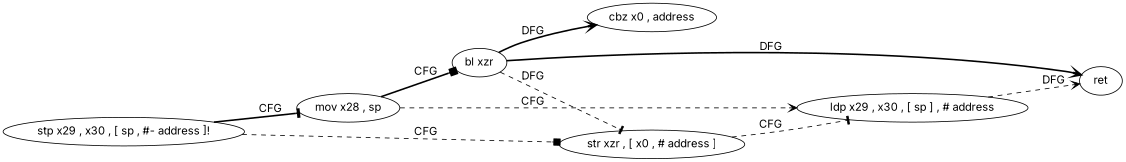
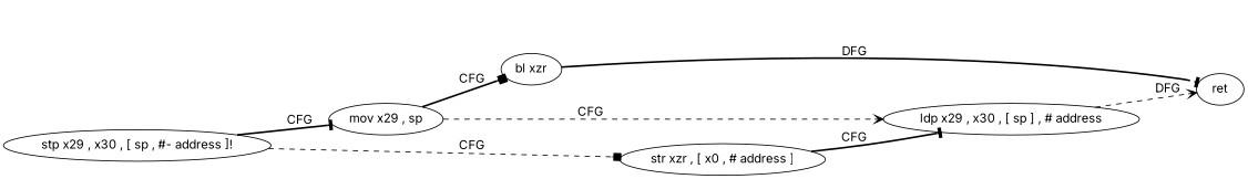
  digraph {
    fontname=Inter
    rankdir=LR
    node [fontname=Inter]
    edge [arrowhead=vee fontname=Inter style=bold]
    n1 [label="stp x29 , x30 , [ sp , #- address ]!"]
-   n2 [label="mov x28 , sp"]
+   n2 [label="mov x29 , sp"]
    n3 [label="str xzr , [ x0 , # address ]"]
    n4 [label="bl xzr"]
    n5 [label="ldp x29 , x30 , [ sp ] , # address"]
-   n6 [label="cbz x0 , address"]
    n7 [label=ret]
    n1 -> n2 [arrowhead=tee label=CFG]
    n1 -> n3 [arrowhead=box label=CFG style=dashed]
    n2 -> n4 [arrowhead=box label=CFG]
    n2 -> n5 [label=CFG style=dashed]
-   n3 -> n5 [arrowhead=tee label=CFG style=dashed]
-   n4 -> n3 [arrowhead=tee label=DFG style=dashed]
-   n4 -> n6 [label=DFG]
-   n4 -> n7 [label=DFG]
+   n3 -> n5 [arrowhead=tee label=CFG]
+   n4 -> n7 [arrowhead=tee label=DFG]
    n5 -> n7 [label=DFG style=dashed]
  }
